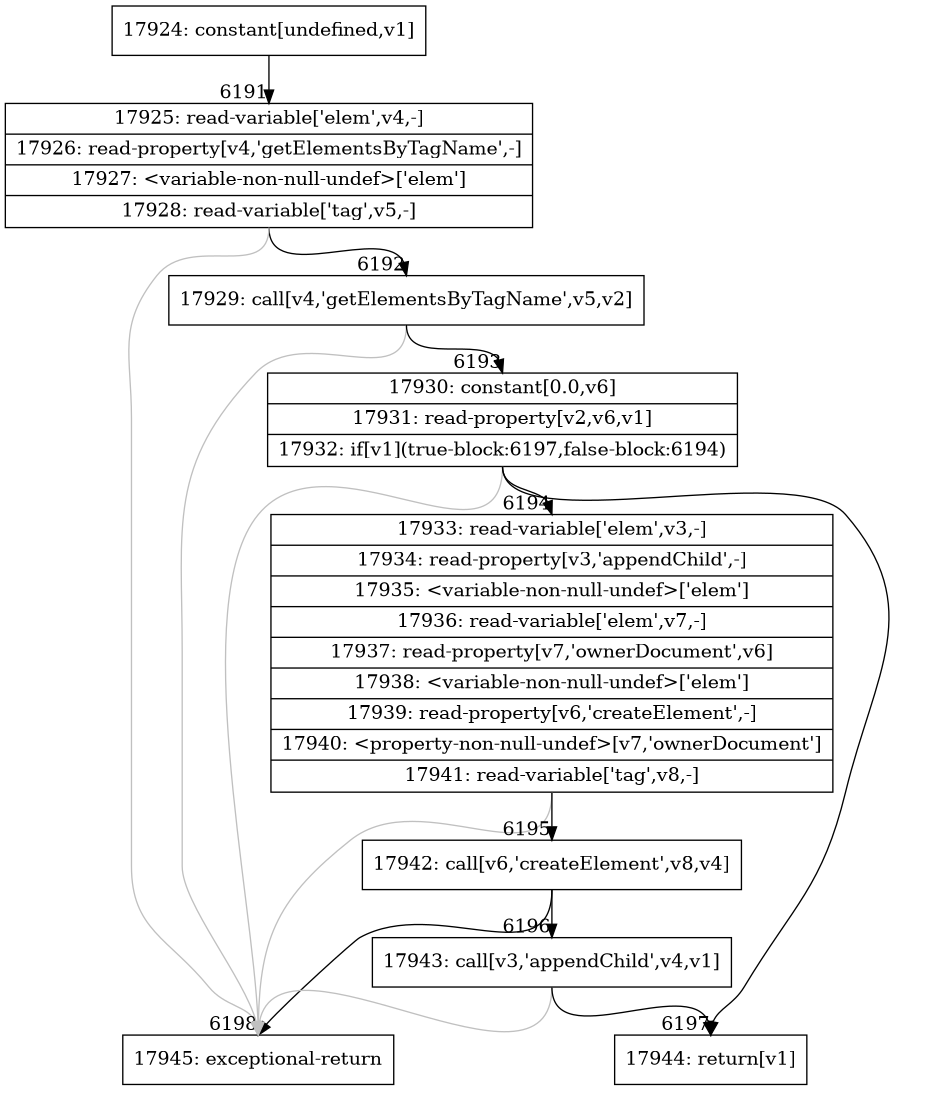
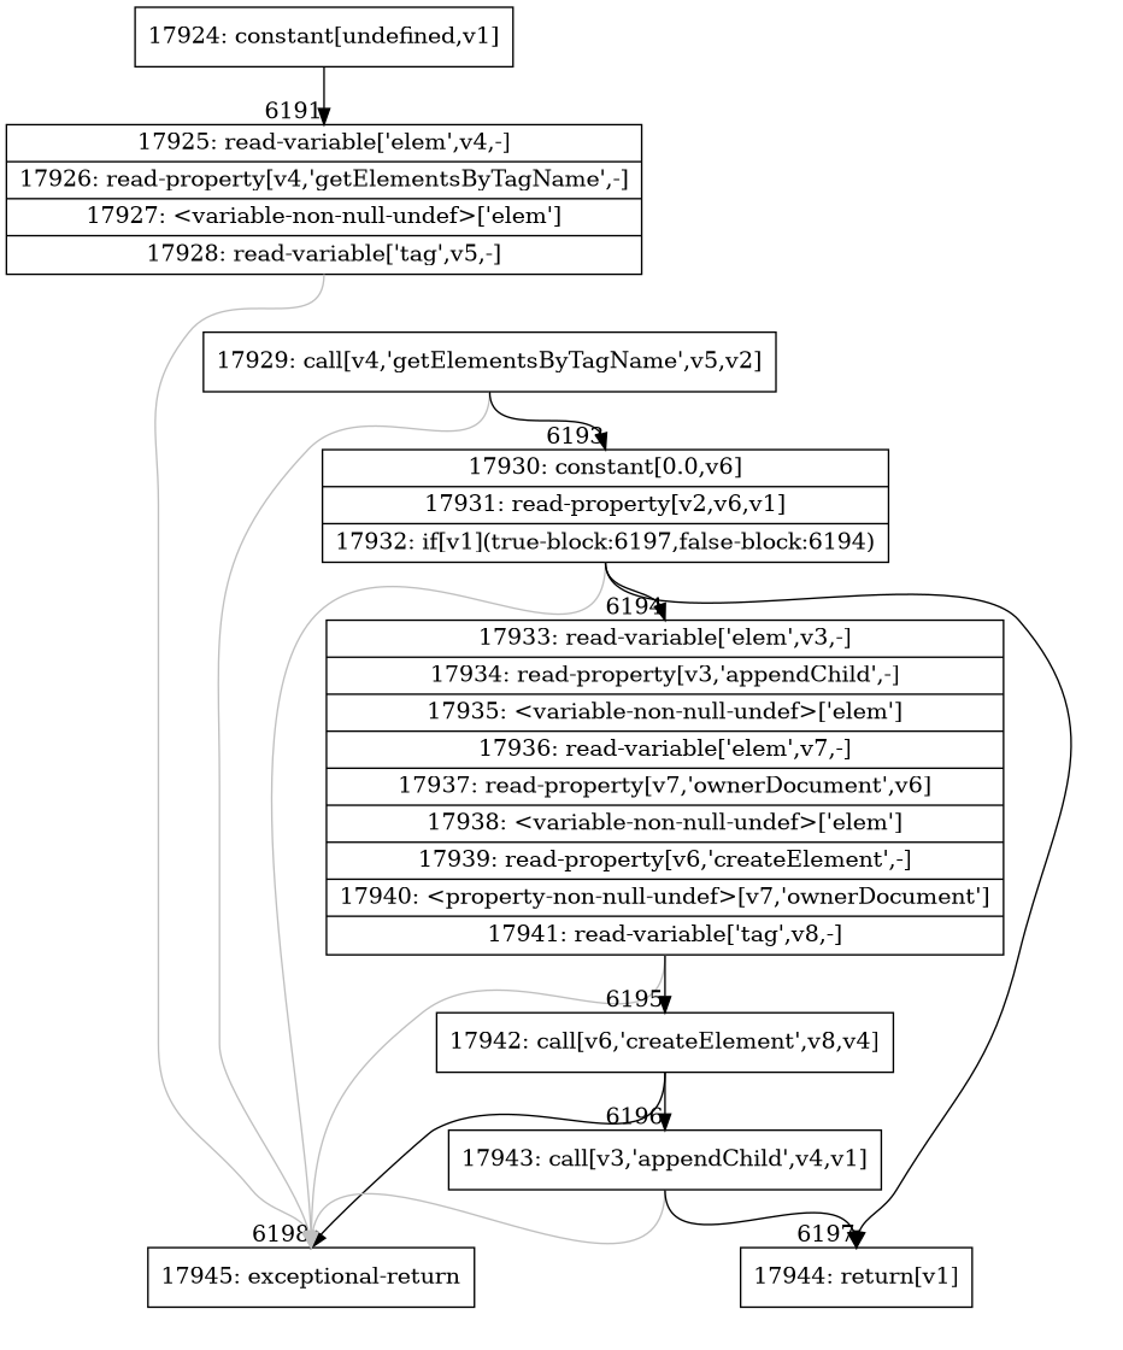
  digraph {
    rankdir=TD
    node [shape=record]
    edge [headport=n tailport=s]
    n1 [label="{17924: constant[undefined,v1]}"]
    n2 [label="{17925: read-variable['elem',v4,-]|17926: read-property[v4,'getElementsByTagName',-]|17927: \<variable-non-null-undef\>['elem']|17928: read-variable['tag',v5,-]}"]
    n3 [label="{17929: call[v4,'getElementsByTagName',v5,v2]}"]
    n4 [label="{17945: exceptional-return}"]
    n5 [label="{17930: constant[0.0,v6]|17931: read-property[v2,v6,v1]|17932: if[v1](true-block:6197,false-block:6194)}"]
    n6 [label="{17944: return[v1]}"]
    n7 [label="{17933: read-variable['elem',v3,-]|17934: read-property[v3,'appendChild',-]|17935: \<variable-non-null-undef\>['elem']|17936: read-variable['elem',v7,-]|17937: read-property[v7,'ownerDocument',v6]|17938: \<variable-non-null-undef\>['elem']|17939: read-property[v6,'createElement',-]|17940: \<property-non-null-undef\>[v7,'ownerDocument']|17941: read-variable['tag',v8,-]}"]
    n8 [label="{17942: call[v6,'createElement',v8,v4]}"]
    n9 [label="{17943: call[v3,'appendChild',v4,v1]}"]
    n1 -> n2 [headlabel="      6191"]
-   n2 -> n3 [headlabel="      6192"]
    n2 -> n4 [color=gray headlabel="      6198"]
    n3 -> n4 [color=gray]
    n3 -> n5 [headlabel="      6193"]
    n5 -> n4 [color=gray]
    n5 -> n6 [headlabel="      6197"]
    n5 -> n7 [headlabel="      6194"]
    n7 -> n4 [color=gray]
    n7 -> n8 [headlabel="      6195"]
    n8 -> n4 [color=black]
    n8 -> n9 [headlabel="      6196"]
    n9 -> n4 [color=gray]
    n9 -> n6
  }
